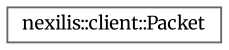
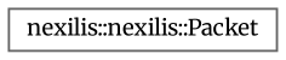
  digraph {
    rankdir=LR
    fontname=Merriweather
-   n1 [color=grey40 fillcolor=white fontname=Merriweather fontsize=10 height=0.2 label="nexilis::client::Packet" shape=box style=filled width=0.4]
+   n1 [color=grey40 fillcolor=white fontname=Merriweather fontsize=10 height=0.2 label="nexilis::nexilis::Packet" shape=box style=filled width=0.4]
  }
